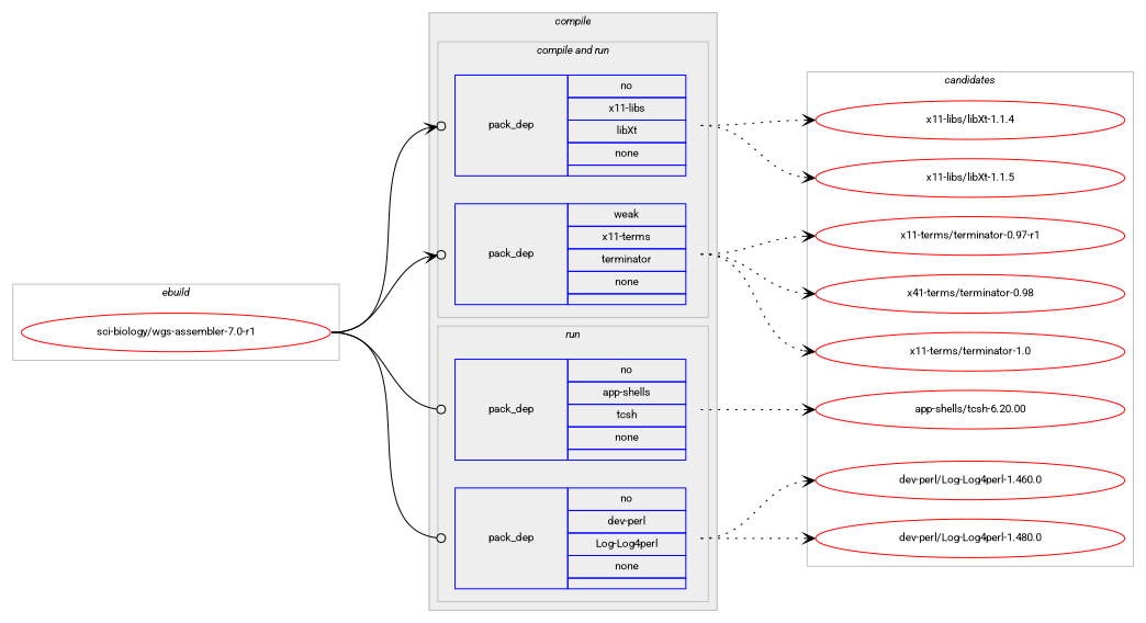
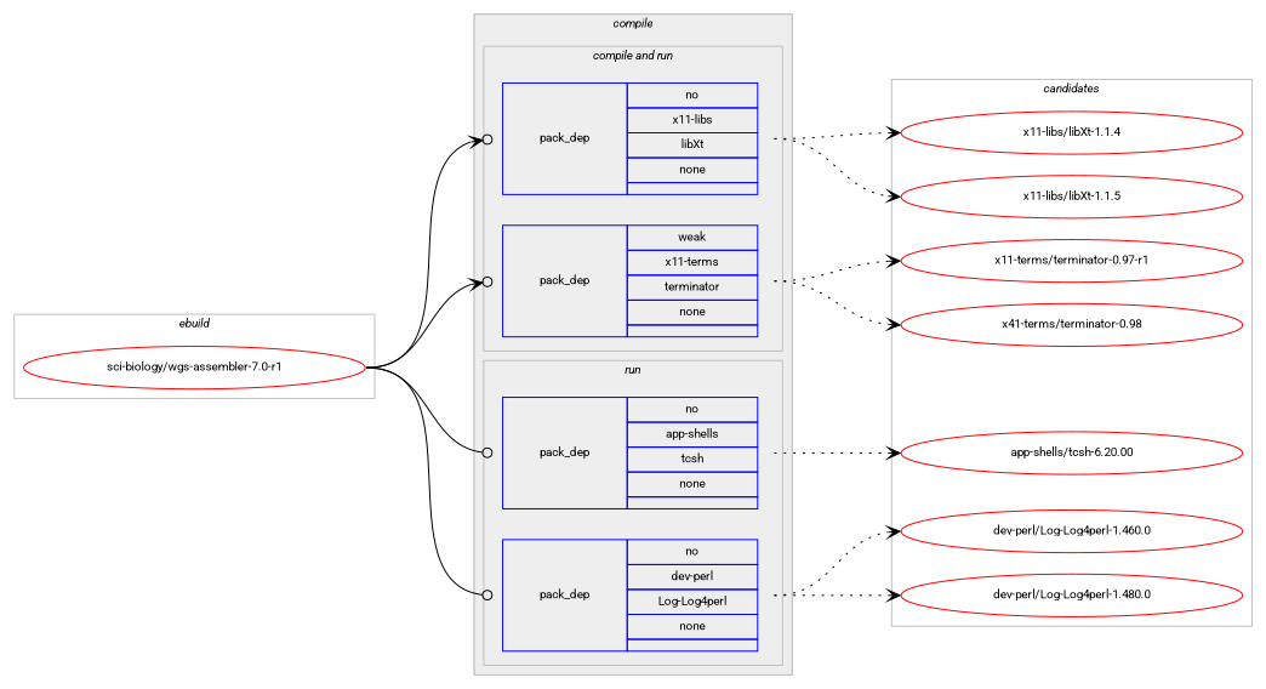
  digraph {
    compound=true
    concentrate=true
    fontname=Roboto
    fontsize=10
    newrank=true
    rankdir=LR
    ranksep=1.5
    node [color=red fontname=Roboto fontsize=10]
    edge [arrowhead=vee fontname=Roboto headport=w style=dotted tailport=e weight=100]
    n1 [label="sci-biology/wgs-assembler-7.0-r1" width=4]
    n2 [color=blue label=<<TABLE BORDER="0" CELLBORDER="1" CELLSPACING="0" CELLPADDING="4" WIDTH="220"><TR><TD ROWSPAN="6" CELLPADDING="30">pack_dep</TD></TR><TR><TD WIDTH="110">no</TD></TR><TR><TD>x11-libs</TD></TR><TR><TD>libXt</TD></TR><TR><TD>none</TD></TR><TR><TD></TD></TR></TABLE>> shape=none]
    n3 [color=blue label=<<TABLE BORDER="0" CELLBORDER="1" CELLSPACING="0" CELLPADDING="4" WIDTH="220"><TR><TD ROWSPAN="6" CELLPADDING="30">pack_dep</TD></TR><TR><TD WIDTH="110">weak</TD></TR><TR><TD>x11-terms</TD></TR><TR><TD>terminator</TD></TR><TR><TD>none</TD></TR><TR><TD></TD></TR></TABLE>> shape=none]
    n4 [color=blue label=<<TABLE BORDER="0" CELLBORDER="1" CELLSPACING="0" CELLPADDING="4" WIDTH="220"><TR><TD ROWSPAN="6" CELLPADDING="30">pack_dep</TD></TR><TR><TD WIDTH="110">no</TD></TR><TR><TD>app-shells</TD></TR><TR><TD>tcsh</TD></TR><TR><TD>none</TD></TR><TR><TD></TD></TR></TABLE>> shape=none]
    n5 [color=blue label=<<TABLE BORDER="0" CELLBORDER="1" CELLSPACING="0" CELLPADDING="4" WIDTH="220"><TR><TD ROWSPAN="6" CELLPADDING="30">pack_dep</TD></TR><TR><TD WIDTH="110">no</TD></TR><TR><TD>dev-perl</TD></TR><TR><TD>Log-Log4perl</TD></TR><TR><TD>none</TD></TR><TR><TD></TD></TR></TABLE>> shape=none]
    n6 [label="x11-libs/libXt-1.1.4" width=4]
    n7 [label="x11-libs/libXt-1.1.5" width=4]
    n8 [label="x11-terms/terminator-0.97-r1" width=4]
    n9 [label="x41-terms/terminator-0.98" width=4]
-   n10 [label="x11-terms/terminator-1.0" width=4]
    n11 [label="app-shells/tcsh-6.20.00" width=4]
    n12 [label="dev-perl/Log-Log4perl-1.460.0" width=4]
    n13 [label="dev-perl/Log-Log4perl-1.480.0" width=4]
    subgraph cluster_1 {
      color=gray
      label=<<i>ebuild</i>>
      rank=same
      n1
    }
    subgraph cluster_2 {
      color=gray
      label=<<i>dependencies</i>>
      subgraph cluster_3 {
        color=gray
        fillcolor="#eeeeee"
        label=<<i>compile</i>>
        style=filled
      }
      subgraph cluster_4 {
        color=gray
        fillcolor="#eeeeee"
        label=<<i>compile and run</i>>
        style=filled
        subgraph sub_5 {
          color=gray
          fillcolor="#eeeeee"
          label=<<i>compile and run</i>>
          style=filled
          n2
        }
        subgraph sub_6 {
          color=gray
          fillcolor="#eeeeee"
          label=<<i>compile and run</i>>
          style=filled
          n3
        }
      }
      subgraph cluster_7 {
        color=gray
        fillcolor="#eeeeee"
        label=<<i>run</i>>
        style=filled
        subgraph sub_8 {
          color=gray
          fillcolor="#eeeeee"
          label=<<i>run</i>>
          style=filled
          n4
        }
        subgraph sub_9 {
          color=gray
          fillcolor="#eeeeee"
          label=<<i>run</i>>
          style=filled
          n5
        }
      }
    }
    subgraph cluster_10 {
      color=gray
      label=<<i>candidates</i>>
      rank=same
      subgraph sub_11 {
        color=black
        label=<<i>candidates</i>>
        nodesep=1
        rank=same
        n6
        n7
      }
      subgraph sub_12 {
        color=black
        label=<<i>candidates</i>>
        nodesep=1
        rank=same
        n8
        n9
-       n10
      }
      subgraph sub_13 {
        color=black
        label=<<i>candidates</i>>
        nodesep=1
        rank=same
        n11
      }
      subgraph sub_14 {
        color=black
        label=<<i>candidates</i>>
        nodesep=1
        rank=same
        n12
        n13
      }
    }
    n1 -> n2 [arrowhead=odotvee style=solid weight=20]
    n1 -> n3 [arrowhead=odotvee style=solid weight=20]
    n1 -> n4 [arrowhead=odot style=solid weight=20]
    n1 -> n5 [arrowhead=odot style=solid weight=20]
    n2 -> n6
    n2 -> n7
    n3 -> n8
    n3 -> n9
-   n3 -> n10
    n4 -> n11
    n5 -> n12
    n5 -> n13
  }
